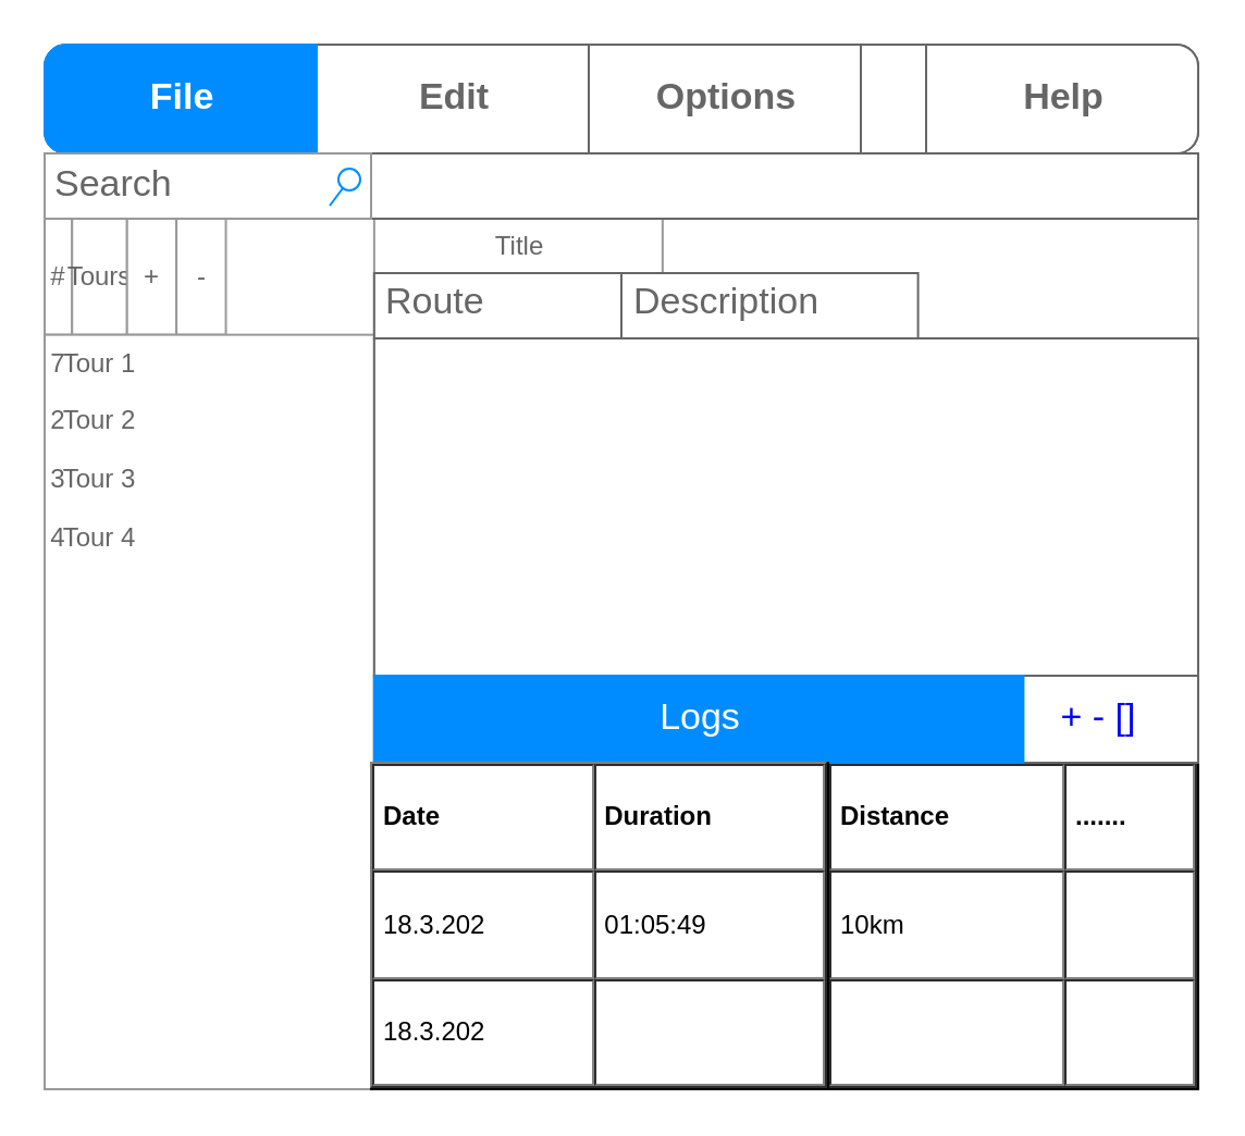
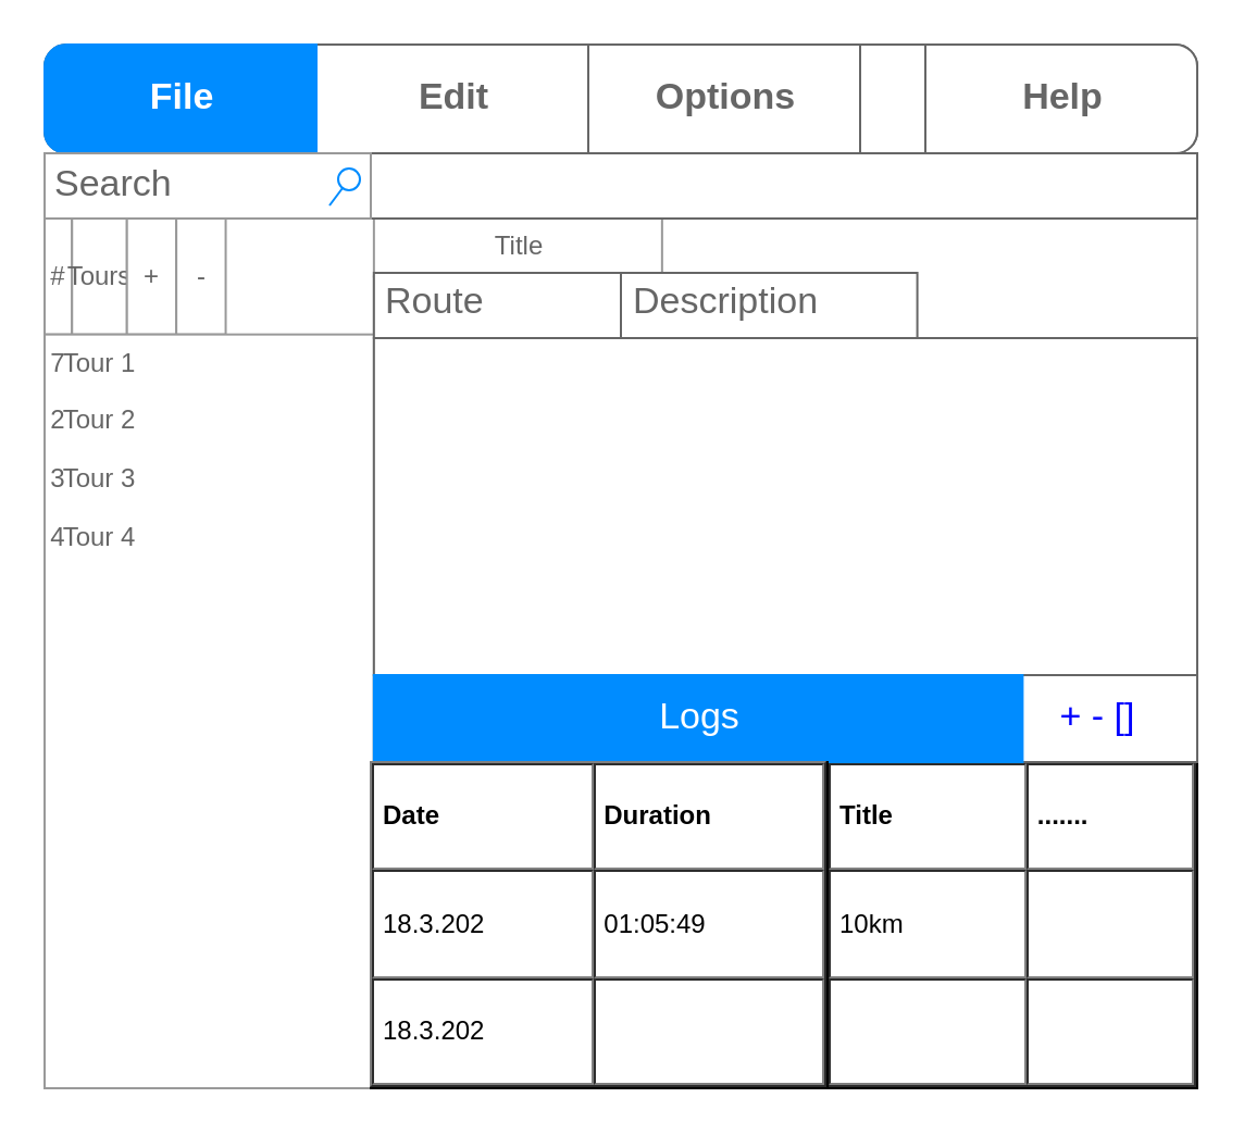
  <mxCell id="0" />
  <mxCell id="1" parent="0" />
  <mxCell id="2" value="" style="strokeWidth=1;shadow=0;dashed=0;align=center;html=1;shape=mxgraph.mockup.graphics.rrect;rSize=0;strokeColor=#999999;" parent="1" vertex="1"><mxGeometry x="20" y="100" width="530" height="400" as="geometry" /></mxCell>
  <mxCell id="3" value="#" style="strokeColor=inherit;fillColor=inherit;gradientColor=inherit;strokeWidth=1;shadow=0;dashed=0;align=center;html=1;shape=mxgraph.mockup.graphics.rrect;rSize=0;fontColor=#666666;" parent="2" vertex="1"><mxGeometry width="12.619" height="53.333" as="geometry" /></mxCell>
  <mxCell id="4" value="Tours" style="strokeColor=inherit;fillColor=inherit;gradientColor=inherit;strokeWidth=1;shadow=0;dashed=0;align=center;html=1;shape=mxgraph.mockup.graphics.rrect;rSize=0;fontColor=#666666;" parent="2" vertex="1"><mxGeometry x="12.622" width="25.236" height="53.33" as="geometry" /></mxCell>
  <mxCell id="5" value="+" style="strokeColor=inherit;fillColor=inherit;gradientColor=inherit;strokeWidth=1;shadow=0;dashed=0;align=center;html=1;shape=mxgraph.mockup.graphics.rrect;rSize=0;fontColor=#666666;" parent="2" vertex="1"><mxGeometry x="37.857" width="22.714" height="53.33" as="geometry" /></mxCell>
  <mxCell id="6" value="-" style="strokeColor=inherit;fillColor=inherit;gradientColor=inherit;strokeWidth=1;shadow=0;dashed=0;align=center;html=1;shape=mxgraph.mockup.graphics.rrect;rSize=0;fontColor=#666666;" parent="2" vertex="1"><mxGeometry x="60.571" width="22.714" height="53.33" as="geometry" /></mxCell>
  <mxCell id="7" value="Title" style="strokeColor=inherit;fillColor=inherit;gradientColor=inherit;strokeWidth=1;shadow=0;dashed=0;align=center;html=1;shape=mxgraph.mockup.graphics.rrect;rSize=0;fontColor=#666666;" parent="2" vertex="1"><mxGeometry x="151.429" width="132.5" height="26.667" as="geometry" /></mxCell>
  <mxCell id="8" value="M" style="strokeColor=inherit;fillColor=inherit;gradientColor=inherit;strokeWidth=1;shadow=0;dashed=0;align=center;html=1;shape=mxgraph.mockup.graphics.rrect;rSize=0;;fontColor=#666666;" parent="2" vertex="1"><mxGeometry x="151.429" y="26.667" width="18.929" height="26.667" as="geometry" /></mxCell>
  <mxCell id="9" value="T" style="strokeColor=inherit;fillColor=inherit;gradientColor=inherit;strokeWidth=1;shadow=0;dashed=0;align=center;html=1;shape=mxgraph.mockup.graphics.rrect;rSize=0;fontColor=#666666;" parent="2" vertex="1"><mxGeometry x="208.214" y="26.667" width="18.929" height="26.667" as="geometry" /></mxCell>
  <mxCell id="10" value="F" style="strokeColor=inherit;fillColor=inherit;gradientColor=inherit;strokeWidth=1;shadow=0;dashed=0;align=center;html=1;shape=mxgraph.mockup.graphics.rrect;rSize=0;fontColor=#666666;" parent="2" vertex="1"><mxGeometry x="227.143" y="26.667" width="18.929" height="26.667" as="geometry" /></mxCell>
  <mxCell id="11" value="S" style="strokeColor=inherit;fillColor=inherit;gradientColor=inherit;strokeWidth=1;shadow=0;dashed=0;align=center;html=1;shape=mxgraph.mockup.graphics.rrect;rSize=0;fontColor=#666666;" parent="2" vertex="1"><mxGeometry x="246.071" y="26.667" width="18.929" height="26.667" as="geometry" /></mxCell>
  <mxCell id="12" value="M" style="strokeColor=inherit;fillColor=inherit;gradientColor=inherit;strokeWidth=1;shadow=0;dashed=0;align=center;html=1;shape=mxgraph.mockup.graphics.rrect;rSize=0;fontColor=#666666;" parent="2" vertex="1"><mxGeometry x="283.929" y="26.667" width="18.929" height="26.667" as="geometry" /></mxCell>
  <mxCell id="13" value="T" style="strokeColor=inherit;fillColor=inherit;gradientColor=inherit;strokeWidth=1;shadow=0;dashed=0;align=center;html=1;shape=mxgraph.mockup.graphics.rrect;rSize=0;fontColor=#666666;" parent="2" vertex="1"><mxGeometry x="302.857" y="26.667" width="18.929" height="26.667" as="geometry" /></mxCell>
  <mxCell id="14" value="W" style="strokeColor=inherit;fillColor=inherit;gradientColor=inherit;strokeWidth=1;shadow=0;dashed=0;align=center;html=1;shape=mxgraph.mockup.graphics.rrect;rSize=0;fontColor=#666666;" parent="2" vertex="1"><mxGeometry x="321.786" y="26.667" width="18.929" height="26.667" as="geometry" /></mxCell>
  <mxCell id="15" value="T" style="strokeColor=inherit;fillColor=inherit;gradientColor=inherit;strokeWidth=1;shadow=0;dashed=0;align=center;html=1;shape=mxgraph.mockup.graphics.rrect;rSize=0;fontColor=#666666;" parent="2" vertex="1"><mxGeometry x="340.714" y="26.667" width="18.929" height="26.667" as="geometry" /></mxCell>
  <mxCell id="16" value="F" style="strokeColor=inherit;fillColor=inherit;gradientColor=inherit;strokeWidth=1;shadow=0;dashed=0;align=center;html=1;shape=mxgraph.mockup.graphics.rrect;rSize=0;fontColor=#666666;" parent="2" vertex="1"><mxGeometry x="359.643" y="26.667" width="18.929" height="26.667" as="geometry" /></mxCell>
  <mxCell id="17" value="" style="strokeColor=inherit;fillColor=inherit;gradientColor=inherit;strokeWidth=1;shadow=0;dashed=0;align=center;html=1;shape=mxgraph.mockup.graphics.rrect;rSize=0;fontColor=#666666;" parent="2" vertex="1"><mxGeometry y="53.33" width="151.429" height="346.67" as="geometry" /></mxCell>
  <mxCell id="18" value="7" style="strokeWidth=1;shadow=0;dashed=0;align=center;html=1;shape=mxgraph.mockup.graphics.anchor;fontColor=#666666;" parent="2" vertex="1"><mxGeometry y="53.333" width="12.619" height="26.667" as="geometry" /></mxCell>
  <mxCell id="19" value="Tour 1" style="strokeWidth=1;shadow=0;dashed=0;align=center;html=1;shape=mxgraph.mockup.graphics.anchor;fontColor=#666666;" parent="2" vertex="1"><mxGeometry x="12.619" y="53.333" width="25.238" height="26.667" as="geometry" /></mxCell>
  <mxCell id="20" value="" style="strokeWidth=1;shadow=0;dashed=0;align=center;html=1;shape=mxgraph.mockup.graphics.anchor;fontColor=#666666;" parent="2" vertex="1"><mxGeometry x="37.857" y="53.333" width="82.024" height="26.667" as="geometry" /></mxCell>
  <mxCell id="21" value="" style="strokeWidth=1;shadow=0;dashed=0;align=center;html=1;shape=mxgraph.mockup.graphics.anchor;fontColor=#666666;" parent="2" vertex="1"><mxGeometry x="119.881" y="53.333" width="31.548" height="26.667" as="geometry" /></mxCell>
  <mxCell id="22" value="2" style="strokeWidth=1;shadow=0;dashed=0;align=center;html=1;shape=mxgraph.mockup.graphics.anchor;fontColor=#666666;" parent="2" vertex="1"><mxGeometry y="80" width="12.619" height="26.667" as="geometry" /></mxCell>
  <mxCell id="23" value="Tour 2" style="strokeWidth=1;shadow=0;dashed=0;align=center;html=1;shape=mxgraph.mockup.graphics.anchor;fontColor=#666666;" parent="2" vertex="1"><mxGeometry x="12.619" y="80" width="25.238" height="26.667" as="geometry" /></mxCell>
  <mxCell id="24" value="" style="strokeWidth=1;shadow=0;dashed=0;align=center;html=1;shape=mxgraph.mockup.graphics.anchor;fontColor=#666666;" parent="2" vertex="1"><mxGeometry x="37.857" y="80" width="82.024" height="26.667" as="geometry" /></mxCell>
  <mxCell id="25" value="3" style="strokeWidth=1;shadow=0;dashed=0;align=center;html=1;shape=mxgraph.mockup.graphics.anchor;fontColor=#666666;" parent="2" vertex="1"><mxGeometry y="106.667" width="12.619" height="26.667" as="geometry" /></mxCell>
  <mxCell id="26" value="Tour 3" style="strokeWidth=1;shadow=0;dashed=0;align=center;html=1;shape=mxgraph.mockup.graphics.anchor;fontColor=#666666;" parent="2" vertex="1"><mxGeometry x="12.619" y="106.667" width="25.238" height="26.667" as="geometry" /></mxCell>
  <mxCell id="27" value="" style="strokeWidth=1;shadow=0;dashed=0;align=center;html=1;shape=mxgraph.mockup.graphics.anchor;fontColor=#666666;" parent="2" vertex="1"><mxGeometry x="37.857" y="106.667" width="82.024" height="26.667" as="geometry" /></mxCell>
  <mxCell id="28" value="4" style="strokeWidth=1;shadow=0;dashed=0;align=center;html=1;shape=mxgraph.mockup.graphics.anchor;fontColor=#666666;" parent="2" vertex="1"><mxGeometry y="133.333" width="12.619" height="26.667" as="geometry" /></mxCell>
  <mxCell id="29" value="Tour 4" style="strokeWidth=1;shadow=0;dashed=0;align=center;html=1;shape=mxgraph.mockup.graphics.anchor;fontColor=#666666;" parent="2" vertex="1"><mxGeometry x="12.619" y="133.333" width="25.238" height="26.667" as="geometry" /></mxCell>
  <mxCell id="30" value="" style="strokeWidth=1;shadow=0;dashed=0;align=center;html=1;shape=mxgraph.mockup.graphics.anchor;fontColor=#666666;" parent="2" vertex="1"><mxGeometry x="37.857" y="133.333" width="82.024" height="26.667" as="geometry" /></mxCell>
  <mxCell id="31" value="" style="strokeWidth=1;shadow=0;dashed=0;align=center;html=1;shape=mxgraph.mockup.graphics.rrect;rSize=0;strokeColor=none;fillColor=#aaddff;" parent="2" vertex="1"><mxGeometry x="157.738" y="60" width="82.024" height="13.333" as="geometry" /></mxCell>
  <mxCell id="32" value="" style="strokeWidth=1;shadow=0;dashed=0;align=center;html=1;shape=mxgraph.mockup.graphics.rrect;rSize=0;strokeColor=none;fillColor=#aaddff;" parent="2" vertex="1"><mxGeometry x="157.738" y="86.667" width="25.238" height="13.333" as="geometry" /></mxCell>
  <mxCell id="33" value="" style="strokeWidth=1;shadow=0;dashed=0;align=center;html=1;shape=mxgraph.mockup.graphics.rrect;rSize=0;strokeColor=none;fillColor=#aaddff;" parent="2" vertex="1"><mxGeometry x="176.667" y="113.333" width="63.095" height="13.333" as="geometry" /></mxCell>
  <mxCell id="34" value="" style="strokeWidth=1;shadow=0;dashed=0;align=center;html=1;shape=mxgraph.mockup.graphics.rrect;rSize=0;strokeColor=none;fillColor=#aaddff;" parent="2" vertex="1"><mxGeometry x="214.524" y="140" width="44.167" height="13.333" as="geometry" /></mxCell>
  <mxCell id="35" value="Route" style="strokeWidth=1;shadow=0;dashed=0;align=center;html=1;shape=mxgraph.mockup.text.textBox;fontColor=#666666;align=left;fontSize=17;spacingLeft=4;spacingTop=-3;strokeColor=#666666;mainText=" parent="2" vertex="1"><mxGeometry x="151.429" y="25" width="113.571" height="30" as="geometry" /></mxCell>
  <mxCell id="36" value="Description" style="strokeWidth=1;shadow=0;dashed=0;align=center;html=1;shape=mxgraph.mockup.text.textBox;fontColor=#666666;align=left;fontSize=17;spacingLeft=4;spacingTop=-3;strokeColor=#666666;mainText=" parent="2" vertex="1"><mxGeometry x="265" y="25" width="136.286" height="30" as="geometry" /></mxCell>
  <mxCell id="37" value="" style="strokeWidth=1;shadow=0;dashed=0;align=center;html=1;shape=mxgraph.mockup.text.textBox;fontColor=#666666;align=left;fontSize=17;spacingLeft=4;spacingTop=-3;strokeColor=#666666;mainText=" parent="2" vertex="1"><mxGeometry x="151.43" y="55" width="378.57" height="155" as="geometry" /></mxCell>
- <mxCell id="38" value="&lt;table cellpadding=&quot;4&quot; cellspacing=&quot;0&quot; border=&quot;1&quot; style=&quot;font-size: 1em ; width: 100% ; height: 100%&quot;&gt;&lt;tbody&gt;&lt;tr&gt;&lt;th&gt;Distance&lt;/th&gt;&lt;th&gt;.......&lt;/th&gt;&lt;/tr&gt;&lt;tr&gt;&lt;td&gt;10km&lt;/td&gt;&lt;td&gt;&lt;br&gt;&lt;/td&gt;&lt;/tr&gt;&lt;tr&gt;&lt;td&gt;&lt;/td&gt;&lt;td&gt;&lt;br&gt;&lt;/td&gt;&lt;/tr&gt;&lt;/tbody&gt;&lt;/table&gt; " style="verticalAlign=top;align=left;overflow=fill;fontSize=12;fontFamily=Helvetica;html=1" parent="2" vertex="1"><mxGeometry x="360" y="250" width="170" height="150" as="geometry" /></mxCell>
+ <mxCell id="38" value="&lt;table cellpadding=&quot;4&quot; cellspacing=&quot;0&quot; border=&quot;1&quot; style=&quot;font-size: 1em ; width: 100% ; height: 100%&quot;&gt;&lt;tbody&gt;&lt;tr&gt;&lt;th&gt;Title&lt;/th&gt;&lt;th&gt;.......&lt;/th&gt;&lt;/tr&gt;&lt;tr&gt;&lt;td&gt;10km&lt;/td&gt;&lt;td&gt;&lt;br&gt;&lt;/td&gt;&lt;/tr&gt;&lt;tr&gt;&lt;td&gt;&lt;/td&gt;&lt;td&gt;&lt;br&gt;&lt;/td&gt;&lt;/tr&gt;&lt;/tbody&gt;&lt;/table&gt; " style="verticalAlign=top;align=left;overflow=fill;fontSize=12;fontFamily=Helvetica;html=1" parent="2" vertex="1"><mxGeometry x="360" y="250" width="170" height="150" as="geometry" /></mxCell>
  <mxCell id="39" value="" style="strokeWidth=1;shadow=0;dashed=0;align=center;html=1;shape=mxgraph.mockup.text.rrect;rSize=0;strokeColor=#666666;" parent="2" vertex="1"><mxGeometry x="151.43" y="210" width="378.57" height="40" as="geometry" /></mxCell>
  <mxCell id="40" value="+ - []" style="strokeColor=inherit;fillColor=inherit;gradientColor=inherit;strokeWidth=1;shadow=0;dashed=0;align=center;html=1;shape=mxgraph.mockup.text.rrect;rSize=0;fontSize=17;fontColor=#0000ff;" parent="39" vertex="1"><mxGeometry x="286.795" width="91.775" height="40" as="geometry" /></mxCell>
  <mxCell id="41" value="" style="strokeColor=inherit;fillColor=inherit;gradientColor=inherit;strokeWidth=1;shadow=0;dashed=0;align=center;html=1;shape=mxgraph.mockup.text.rrect;rSize=0;fontSize=17;fontColor=#0000ff;" parent="39" vertex="1"><mxGeometry x="378.57" height="40" as="geometry" /></mxCell>
  <mxCell id="42" value="Logs" style="strokeWidth=1;shadow=0;dashed=0;align=center;html=1;shape=mxgraph.mockup.text.rrect;rSize=0;fontSize=17;fontColor=#ffffff;fillColor=#008cff;strokeColor=#008cff;" parent="39" vertex="1"><mxGeometry width="298.267" height="40" as="geometry" /></mxCell>
  <mxCell id="43" value="" style="strokeWidth=1;shadow=0;dashed=0;align=center;html=1;shape=mxgraph.mockup.rrect;rSize=10;fillColor=#ffffff;strokeColor=#666666;" parent="1" vertex="1"><mxGeometry x="20" width="530" height="50" as="geometry" y="20" /></mxCell>
  <mxCell id="44" value="Edit" style="strokeColor=inherit;fillColor=inherit;gradientColor=inherit;strokeWidth=1;shadow=0;dashed=0;align=center;html=1;shape=mxgraph.mockup.rrect;rSize=0;fontSize=17;fontColor=#666666;fontStyle=1;resizeHeight=1;" parent="43" vertex="1"><mxGeometry width="125" height="50" relative="1" as="geometry"><mxPoint x="125" as="offset" /></mxGeometry></mxCell>
  <mxCell id="45" value="Options" style="strokeColor=inherit;fillColor=inherit;gradientColor=inherit;strokeWidth=1;shadow=0;dashed=0;align=center;html=1;shape=mxgraph.mockup.rrect;rSize=0;fontSize=17;fontColor=#666666;fontStyle=1;resizeHeight=1;" parent="43" vertex="1"><mxGeometry width="125" height="50" relative="1" as="geometry"><mxPoint x="250" as="offset" /></mxGeometry></mxCell>
  <mxCell id="46" value="Help" style="strokeColor=inherit;fillColor=inherit;gradientColor=inherit;strokeWidth=1;shadow=0;dashed=0;align=center;html=1;shape=mxgraph.mockup.rightButton;rSize=10;fontSize=17;fontColor=#666666;fontStyle=1;resizeHeight=1;" parent="43" vertex="1"><mxGeometry x="1" width="125" height="50" relative="1" as="geometry"><mxPoint x="-125" as="offset" /></mxGeometry></mxCell>
  <mxCell id="47" value="File" style="strokeWidth=1;shadow=0;dashed=0;align=center;html=1;shape=mxgraph.mockup.leftButton;rSize=10;fontSize=17;fontColor=#ffffff;fontStyle=1;fillColor=#008cff;strokeColor=#008cff;resizeHeight=1;" parent="43" vertex="1"><mxGeometry width="125" height="50" relative="1" as="geometry" /></mxCell>
  <mxCell id="48" value="Search" style="strokeWidth=1;shadow=0;dashed=0;align=center;html=1;shape=mxgraph.mockup.text.textBox;fontColor=#666666;align=left;fontSize=17;spacingLeft=4;spacingTop=-3;strokeColor=#666666;mainText=" parent="1" vertex="1"><mxGeometry x="20" y="70" width="530" height="30" as="geometry" /></mxCell>
  <mxCell id="49" value="&lt;table cellpadding=&quot;4&quot; cellspacing=&quot;0&quot; border=&quot;1&quot; style=&quot;font-size: 1em ; width: 100% ; height: 100%&quot;&gt;&lt;tbody&gt;&lt;tr&gt;&lt;th&gt;Date&lt;/th&gt;&lt;th&gt;Duration&lt;/th&gt;&lt;/tr&gt;&lt;tr&gt;&lt;td&gt;18.3.202&lt;/td&gt;&lt;td&gt;01:05:49&lt;/td&gt;&lt;/tr&gt;&lt;tr&gt;&lt;td&gt;18.3.202&lt;br&gt;&lt;/td&gt;&lt;td&gt;&lt;br&gt;&lt;/td&gt;&lt;/tr&gt;&lt;/tbody&gt;&lt;/table&gt; " style="verticalAlign=top;align=left;overflow=fill;fontSize=12;fontFamily=Helvetica;html=1" parent="1" vertex="1"><mxGeometry x="170" y="350" width="210" height="150" as="geometry" /></mxCell>
  <mxCell id="50" value="Search" style="strokeWidth=1;shadow=0;dashed=0;align=center;html=1;shape=mxgraph.mockup.forms.searchBox;strokeColor=#999999;mainText=;strokeColor2=#008cff;fontColor=#666666;fontSize=17;align=left;spacingLeft=3;" parent="1" vertex="1"><mxGeometry x="20" y="70" width="150" height="30" as="geometry" /></mxCell>
